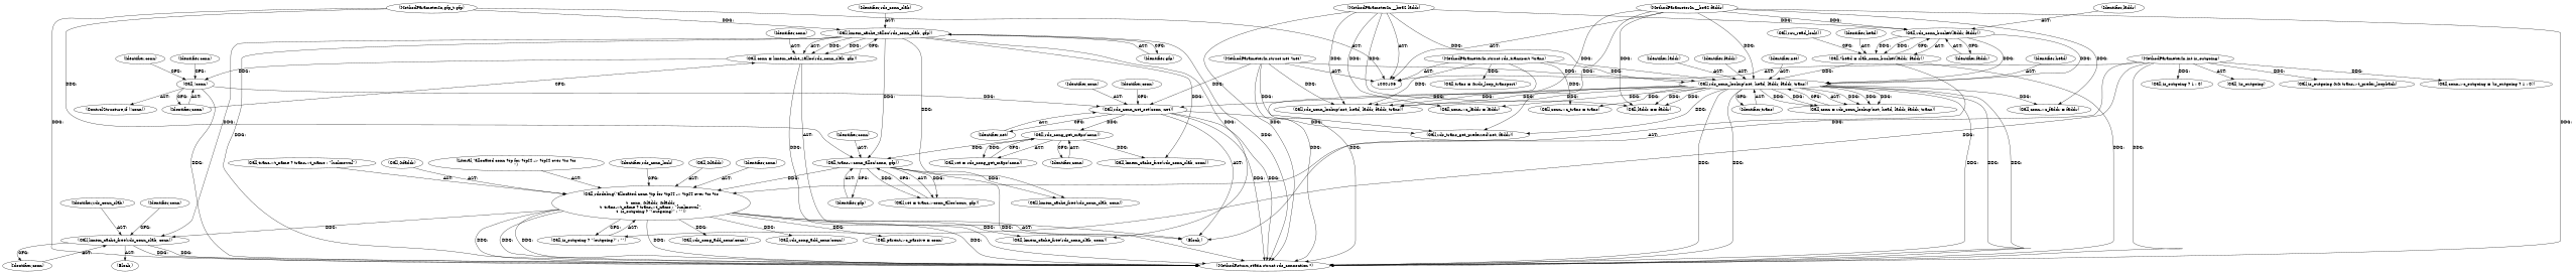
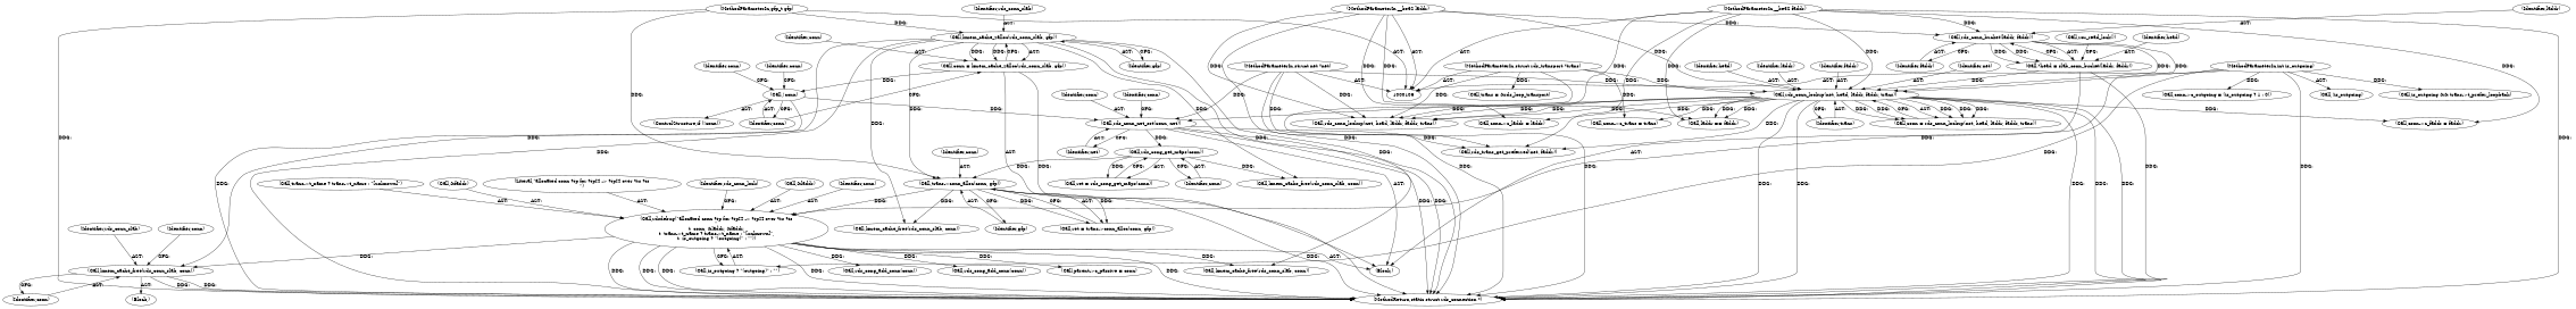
  digraph {
    n1 [label="(Call,kmem_cache_free(rds_conn_slab, conn))"]
    n2 [label="(Identifier,conn)"]
    n3 [label="(MethodReturn,static struct rds_connection *)"]
    n4 [label="(Block,)"]
    n5 [label="(Call,kmem_cache_zalloc(rds_conn_slab, gfp))"]
    n6 [label="(Call,trans->conn_alloc(conn, gfp))"]
    n7 [label="(Call,conn = kmem_cache_zalloc(rds_conn_slab, gfp))"]
    n8 [label="(Call,kmem_cache_free(rds_conn_slab, conn))"]
    n9 [label="(Identifier,gfp)"]
    n10 [label="(Call,kmem_cache_free(rds_conn_slab, conn))"]
    n11 [label="(Call,kmem_cache_free(rds_conn_slab, conn))"]
    n12 [label="(Call,rdsdebug(\"allocated conn %p for %pI4 -> %pI4 over %s %s\n\",\n\t  conn, &laddr, &faddr,\n\t  trans->t_name ? trans->t_name : \"[unknown]\",\n\t  is_outgoing ? \"(outgoing)\" : \"\"))"]
    n13 [label="(Identifier,gfp)"]
    n14 [label="(Call,ret = trans->conn_alloc(conn, gfp))"]
    n15 [label="(Block,)"]
    n16 [label="(Call,!conn)"]
    n17 [label="(MethodParameterIn,gfp_t gfp)"]
    1000106
    n19 [label="(Call,rds_cong_add_conn(conn))"]
    n20 [label="(Call,rds_cong_add_conn(conn))"]
    n21 [label="(Call,is_outgoing ? \"(outgoing)\" : \"\")"]
    n22 [label="(Call,parent->c_passive = conn)"]
    n23 [label="(Call,rds_cong_get_maps(conn))"]
    n24 [label="(Call,ret = rds_cong_get_maps(conn))"]
    n25 [label="(Identifier,conn)"]
    n26 [label="(Call,rds_conn_net_set(conn, net))"]
    n27 [label="(Call,rds_trans_get_preferred(net, faddr))"]
    n28 [label="(Identifier,net)"]
    n29 [label="(ControlStructure,if (!conn))"]
    n30 [label="(Identifier,conn)"]
    n31 [label="(Call,rds_conn_lookup(net, head, laddr, faddr, trans))"]
    n32 [label="(Identifier,trans)"]
    n33 [label="(Call,conn->c_trans = trans)"]
    n34 [label="(Call,conn->c_laddr = laddr)"]
    n35 [label="(Call,rds_conn_lookup(net, head, laddr, faddr, trans))"]
    n36 [label="(Call,conn = rds_conn_lookup(net, head, laddr, faddr, trans))"]
    n37 [label="(Call,laddr == faddr)"]
    n38 [label="(Call,conn->c_faddr = faddr)"]
    n39 [label="(MethodParameterIn,struct net *net)"]
    n40 [label="(Call,*head = slab_conn_bucket(laddr, faddr))"]
    n41 [label="(Call,rds_conn_bucket(laddr, faddr))"]
    n42 [label="(Identifier,faddr)"]
    n43 [label="(MethodParameterIn,__be32 laddr)"]
    n44 [label="(MethodParameterIn,__be32 faddr)"]
    n45 [label="(MethodParameterIn,struct rds_transport *trans)"]
    n46 [label="(Call,trans = &rds_loop_transport)"]
    n47 [label="(MethodParameterIn,int is_outgoing)"]
-   n48 [label="(Call,is_outgoing ? 1 : 0)"]
    n49 [label="(Call,!is_outgoing)"]
    n50 [label="(Call,is_outgoing && trans->t_prefer_loopback)"]
    n51 [label="(Call,conn->c_outgoing = (is_outgoing ? 1 : 0))"]
    n52 [label="(Call,rcu_read_lock())"]
    n53 [label="(Literal,\"allocated conn %p for %pI4 -> %pI4 over %s %s\n\")"]
    n54 [label="(Identifier,rds_conn_lock)"]
    n55 [label="(Identifier,rds_conn_slab)"]
    n56 [label="(Identifier,conn)"]
    n57 [label="(Identifier,faddr)"]
    n58 [label="(Identifier,head)"]
    n59 [label="(Identifier,rds_conn_slab)"]
    n60 [label="(Identifier,laddr)"]
    n61 [label="(Call,&laddr)"]
    n62 [label="(Identifier,conn)"]
    n63 [label="(Call,trans->t_name ? trans->t_name : \"[unknown]\")"]
    n64 [label="(Identifier,conn)"]
    n65 [label="(Identifier,conn)"]
    n66 [label="(Identifier,conn)"]
    n67 [label="(Identifier,conn)"]
    n68 [label="(Identifier,conn)"]
    n69 [label="(Call,&faddr)"]
    n70 [label="(Identifier,net)"]
    n71 [label="(Identifier,head)"]
    n72 [label="(Identifier,laddr)"]
    n73 [label="(Identifier,conn)"]
    n1 -> n2 [label="CFG: "]
    n1 -> n3 [label="DDG: "]
    n1 -> n3 [label="DDG: "]
    n1 -> n4 [label="AST: "]
    n2 -> n1 [label="AST: "]
    n5 -> n1 [label="DDG: "]
    n5 -> n3 [label="DDG: "]
    n5 -> n3 [label="DDG: "]
    n5 -> n6 [label="DDG: "]
    n5 -> n7 [label="AST: "]
    n5 -> n7 [label="DDG: "]
    n5 -> n7 [label="DDG: "]
    n5 -> n8 [label="DDG: "]
    n5 -> n9 [label="CFG: "]
    n5 -> n10 [label="DDG: "]
    n5 -> n11 [label="DDG: "]
    n6 -> n3 [label="DDG: "]
    n6 -> n11 [label="DDG: "]
    n6 -> n12 [label="DDG: "]
    n6 -> n13 [label="CFG: "]
    n6 -> n14 [label="AST: "]
    n6 -> n14 [label="DDG: "]
    n6 -> n14 [label="DDG: "]
    n7 -> n3 [label="DDG: "]
    n7 -> n5 [label="CFG: "]
    n7 -> n15 [label="AST: "]
    n7 -> n16 [label="DDG: "]
    n9 -> n5 [label="AST: "]
    n12 -> n1 [label="DDG: "]
    n12 -> n3 [label="DDG: "]
    n12 -> n3 [label="DDG: "]
    n12 -> n3 [label="DDG: "]
    n12 -> n3 [label="DDG: "]
    n12 -> n3 [label="DDG: "]
    n12 -> n8 [label="DDG: "]
    n12 -> n15 [label="AST: "]
    n12 -> n19 [label="DDG: "]
    n12 -> n20 [label="DDG: "]
    n12 -> n21 [label="CFG: "]
    n12 -> n22 [label="DDG: "]
    n13 -> n6 [label="AST: "]
    n14 -> n6 [label="CFG: "]
    n16 -> n3 [label="DDG: "]
    n16 -> n26 [label="DDG: "]
    n16 -> n29 [label="AST: "]
    n16 -> n30 [label="CFG: "]
    n17 -> n3 [label="DDG: "]
    n17 -> n5 [label="DDG: "]
    n17 -> n6 [label="DDG: "]
    n17 -> 1000106 [label="AST: "]
    n21 -> n12 [label="AST: "]
    n23 -> n6 [label="DDG: "]
    n23 -> n10 [label="DDG: "]
    n23 -> n24 [label="AST: "]
    n23 -> n24 [label="DDG: "]
    n23 -> n25 [label="CFG: "]
    n24 -> n23 [label="CFG: "]
    n25 -> n23 [label="AST: "]
    n26 -> n3 [label="DDG: "]
    n26 -> n3 [label="DDG: "]
    n26 -> n15 [label="AST: "]
    n26 -> n23 [label="DDG: "]
    n26 -> n27 [label="DDG: "]
    n26 -> n28 [label="CFG: "]
    n28 -> n26 [label="AST: "]
    n30 -> n7 [label="CFG: "]
    n30 -> n16 [label="AST: "]
    n31 -> n3 [label="DDG: "]
    n31 -> n3 [label="DDG: "]
    n31 -> n3 [label="DDG: "]
    n31 -> n3 [label="DDG: "]
    n31 -> n3 [label="DDG: "]
    n31 -> n26 [label="DDG: "]
    n31 -> n27 [label="DDG: "]
    n31 -> n32 [label="CFG: "]
    n31 -> n33 [label="DDG: "]
    n31 -> n34 [label="DDG: "]
    n31 -> n35 [label="DDG: "]
    n31 -> n35 [label="DDG: "]
    n31 -> n35 [label="DDG: "]
    n31 -> n36 [label="AST: "]
    n31 -> n36 [label="DDG: "]
    n31 -> n36 [label="DDG: "]
    n31 -> n36 [label="DDG: "]
    n31 -> n36 [label="DDG: "]
    n31 -> n36 [label="DDG: "]
    n31 -> n37 [label="DDG: "]
    n31 -> n37 [label="DDG: "]
    n31 -> n38 [label="DDG: "]
    n32 -> n31 [label="AST: "]
    n36 -> n31 [label="CFG: "]
    n39 -> n3 [label="DDG: "]
    n39 -> 1000106 [label="AST: "]
    n39 -> n26 [label="DDG: "]
    n39 -> n27 [label="DDG: "]
    n39 -> n31 [label="DDG: "]
    n39 -> n35 [label="DDG: "]
    n40 -> n3 [label="DDG: "]
    n40 -> n15 [label="AST: "]
    n40 -> n31 [label="DDG: "]
    n40 -> n41 [label="CFG: "]
    n41 -> n31 [label="DDG: "]
    n41 -> n31 [label="DDG: "]
    n41 -> n40 [label="AST: "]
    n41 -> n40 [label="DDG: "]
    n41 -> n40 [label="DDG: "]
    n41 -> n42 [label="CFG: "]
    n42 -> n41 [label="AST: "]
    n43 -> n3 [label="DDG: "]
    n43 -> 1000106 [label="AST: "]
    n43 -> n31 [label="DDG: "]
    n43 -> n34 [label="DDG: "]
    n43 -> n35 [label="DDG: "]
    n43 -> n37 [label="DDG: "]
    n43 -> n41 [label="DDG: "]
    n44 -> n3 [label="DDG: "]
    n44 -> 1000106 [label="AST: "]
    n44 -> n27 [label="DDG: "]
    n44 -> n31 [label="DDG: "]
    n44 -> n35 [label="DDG: "]
    n44 -> n37 [label="DDG: "]
    n44 -> n38 [label="DDG: "]
    n44 -> n41 [label="DDG: "]
    n45 -> n3 [label="DDG: "]
    n45 -> 1000106 [label="AST: "]
    n45 -> n31 [label="DDG: "]
    n45 -> n33 [label="DDG: "]
    n45 -> n35 [label="DDG: "]
    n45 -> n46 [label="DDG: "]
    n47 -> n3 [label="DDG: "]
    n47 -> n12 [label="DDG: "]
    n47 -> 1000106 [label="AST: "]
    n47 -> n21 [label="DDG: "]
-   n47 -> n48 [label="DDG: "]
    n47 -> n49 [label="AST: "]
    n47 -> n50 [label="DDG: "]
    n47 -> n51 [label="DDG: "]
    n52 -> n40 [label="CFG: "]
    n53 -> n12 [label="AST: "]
    n54 -> n12 [label="CFG: "]
    n55 -> n1 [label="AST: "]
    n56 -> n7 [label="AST: "]
    n57 -> n31 [label="AST: "]
    n58 -> n40 [label="AST: "]
    n59 -> n5 [label="AST: "]
    n60 -> n41 [label="AST: "]
    n61 -> n12 [label="AST: "]
    n62 -> n12 [label="AST: "]
    n63 -> n12 [label="AST: "]
    n64 -> n26 [label="AST: "]
    n65 -> n1 [label="CFG: "]
    n66 -> n6 [label="AST: "]
    n67 -> n16 [label="CFG: "]
    n68 -> n16 [label="CFG: "]
    n69 -> n12 [label="AST: "]
    n70 -> n31 [label="AST: "]
    n71 -> n31 [label="AST: "]
    n72 -> n31 [label="AST: "]
    n73 -> n26 [label="CFG: "]
  }
